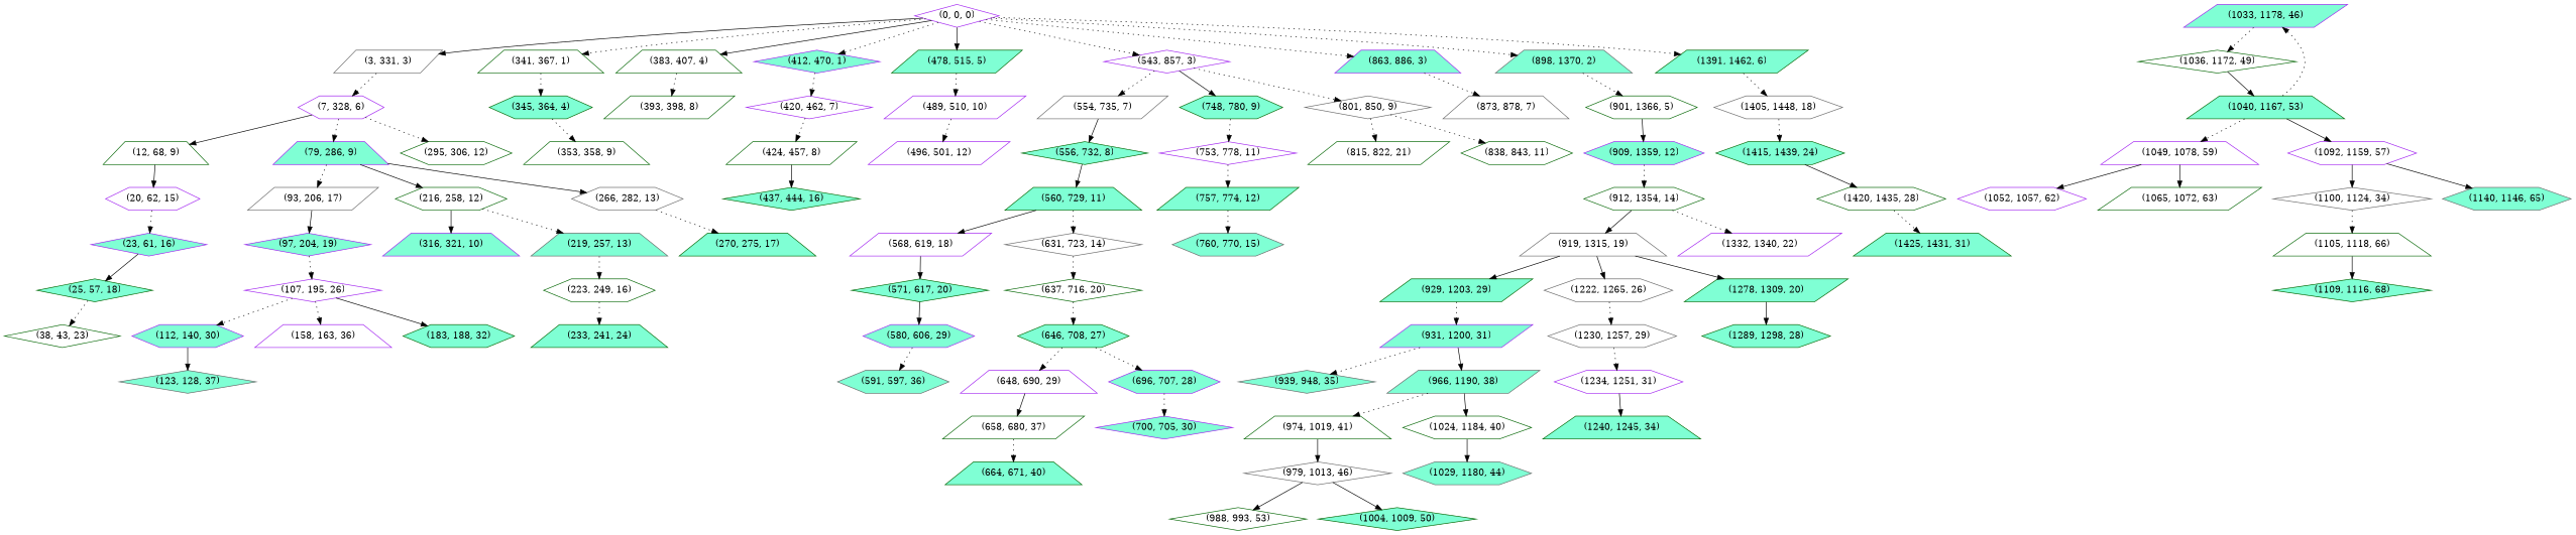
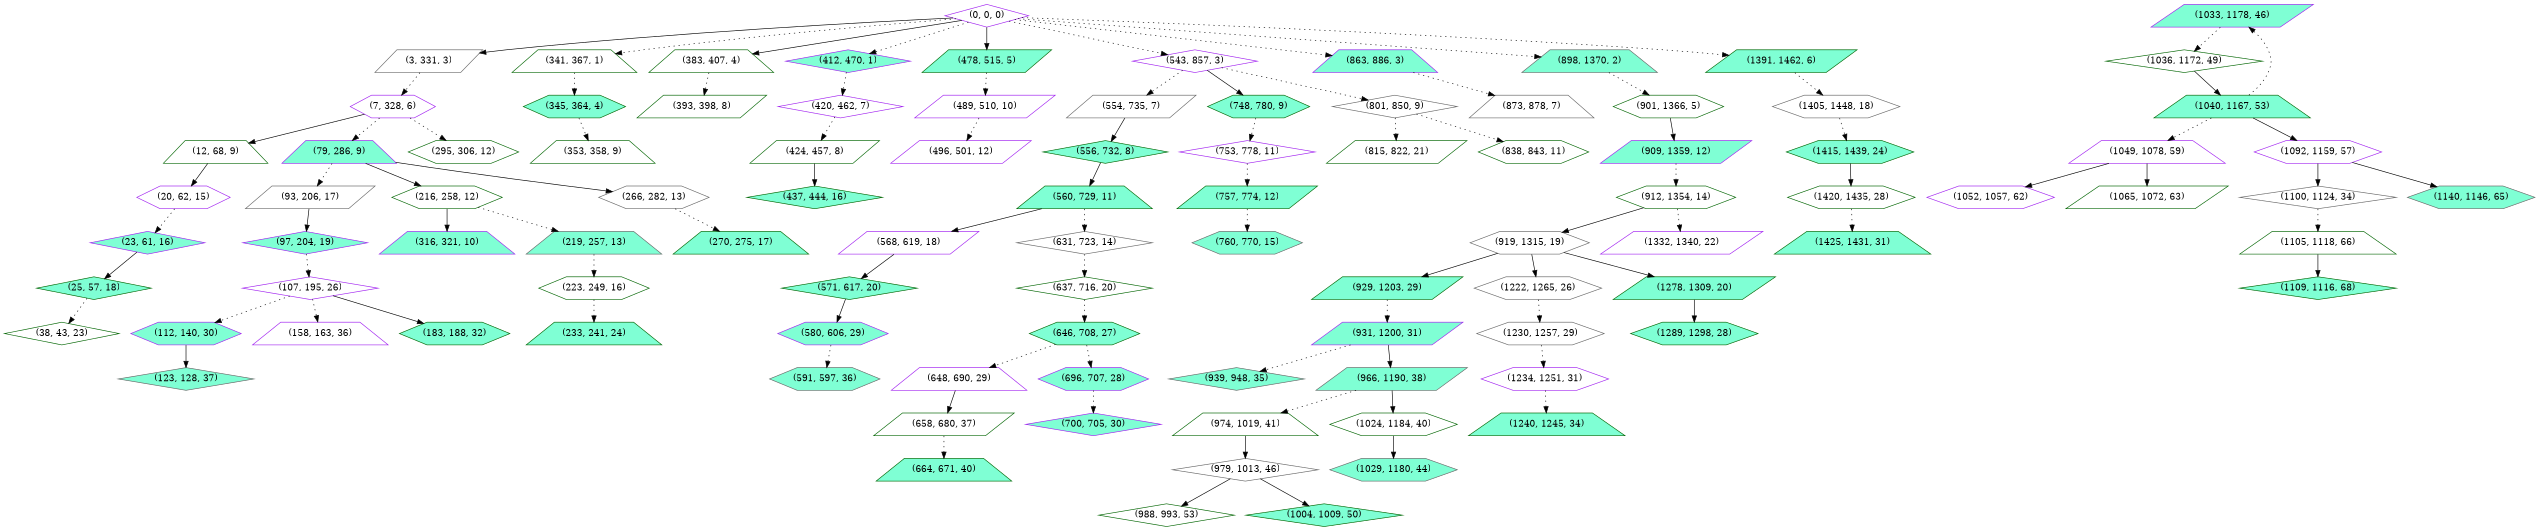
  digraph {
    node [color=darkgreen fillcolor=white shape=hexagon style=filled]
    edge [style=dotted]
    "(0, 0, 0)" [color=purple shape=diamond]
    "(3, 331, 3)" [color=gray40 shape=parallelogram]
    "(341, 367, 1)" [shape=trapezium]
    "(383, 407, 4)" [shape=trapezium]
    "(412, 470, 1)" [color=purple fillcolor=aquamarine shape=diamond]
    "(478, 515, 5)" [fillcolor=aquamarine shape=parallelogram]
    "(543, 857, 3)" [color=purple shape=diamond]
    "(863, 886, 3)" [color=purple fillcolor=aquamarine shape=trapezium]
    "(898, 1370, 2)" [color=gray40 fillcolor=aquamarine shape=trapezium]
    "(1391, 1462, 6)" [fillcolor=aquamarine shape=parallelogram]
    "(7, 328, 6)" [color=purple]
    "(345, 364, 4)" [fillcolor=aquamarine]
    "(393, 398, 8)" [shape=parallelogram]
    "(420, 462, 7)" [color=purple shape=diamond]
    "(489, 510, 10)" [color=purple shape=parallelogram]
    "(554, 735, 7)" [color=gray40 shape=parallelogram]
    "(748, 780, 9)" [fillcolor=aquamarine]
    "(801, 850, 9)" [color=gray40 shape=diamond]
    "(873, 878, 7)" [color=gray40 shape=trapezium]
    "(901, 1366, 5)"
    "(1405, 1448, 18)" [color=gray40]
    "(12, 68, 9)" [shape=trapezium]
    "(79, 286, 9)" [color=purple fillcolor=aquamarine shape=trapezium]
    "(295, 306, 12)"
    "(20, 62, 15)" [color=purple]
    "(93, 206, 17)" [color=gray40 shape=parallelogram]
    "(216, 258, 12)"
    "(266, 282, 13)" [color=gray40]
    "(316, 321, 10)" [color=purple fillcolor=aquamarine shape=trapezium]
    "(23, 61, 16)" [color=purple fillcolor=aquamarine shape=diamond]
    "(25, 57, 18)" [fillcolor=aquamarine shape=diamond]
    "(38, 43, 23)" [shape=diamond]
    "(97, 204, 19)" [color=purple fillcolor=aquamarine shape=diamond]
    "(219, 257, 13)" [color=gray40 fillcolor=aquamarine shape=trapezium]
    "(270, 275, 17)" [fillcolor=aquamarine shape=trapezium]
    "(107, 195, 26)" [color=purple shape=diamond]
    "(112, 140, 30)" [color=purple fillcolor=aquamarine]
    "(158, 163, 36)" [color=purple shape=trapezium]
    "(183, 188, 32)" [fillcolor=aquamarine]
    "(123, 128, 37)" [color=gray40 fillcolor=aquamarine shape=diamond]
    "(223, 249, 16)"
    "(233, 241, 24)" [fillcolor=aquamarine shape=trapezium]
    "(353, 358, 9)" [shape=trapezium]
    "(424, 457, 8)" [shape=parallelogram]
    "(437, 444, 16)" [fillcolor=aquamarine shape=diamond]
    "(496, 501, 12)" [color=purple shape=parallelogram]
    "(556, 732, 8)" [fillcolor=aquamarine shape=diamond]
    "(753, 778, 11)" [color=purple shape=diamond]
    "(815, 822, 21)" [shape=parallelogram]
    "(838, 843, 11)"
    "(560, 729, 11)" [fillcolor=aquamarine shape=trapezium]
    "(568, 619, 18)" [color=purple shape=parallelogram]
    "(631, 723, 14)" [color=gray40 shape=diamond]
    "(571, 617, 20)" [fillcolor=aquamarine shape=diamond]
    "(637, 716, 20)" [shape=diamond]
    "(580, 606, 29)" [color=purple fillcolor=aquamarine]
    "(591, 597, 36)" [color=gray40 fillcolor=aquamarine]
    "(646, 708, 27)" [fillcolor=aquamarine]
    "(648, 690, 29)" [color=purple shape=trapezium]
    "(696, 707, 28)" [color=purple fillcolor=aquamarine]
    "(658, 680, 37)" [shape=parallelogram]
    "(700, 705, 30)" [color=purple fillcolor=aquamarine shape=diamond]
    "(664, 671, 40)" [fillcolor=aquamarine shape=trapezium]
    "(757, 774, 12)" [fillcolor=aquamarine shape=parallelogram]
    "(760, 770, 15)" [color=gray40 fillcolor=aquamarine]
-   "(909, 1359, 12)" [color=purple fillcolor=aquamarine]
+   "(909, 1359, 12)" [color=purple fillcolor=aquamarine shape=parallelogram]
    "(912, 1354, 14)"
-   "(919, 1315, 19)" [color=gray40 shape=trapezium]
+   "(919, 1315, 19)" [color=gray40]
    "(1332, 1340, 22)" [color=purple shape=parallelogram]
    "(929, 1203, 29)" [fillcolor=aquamarine shape=parallelogram]
    "(1222, 1265, 26)" [color=gray40]
    "(1278, 1309, 20)" [fillcolor=aquamarine shape=parallelogram]
    "(931, 1200, 31)" [color=purple fillcolor=aquamarine shape=parallelogram]
    "(1230, 1257, 29)" [color=gray40]
    "(1289, 1298, 28)" [fillcolor=aquamarine]
    "(939, 948, 35)" [color=gray40 fillcolor=aquamarine shape=diamond]
    "(966, 1190, 38)" [color=gray40 fillcolor=aquamarine shape=parallelogram]
    "(974, 1019, 41)" [shape=trapezium]
    "(1024, 1184, 40)"
    "(979, 1013, 46)" [color=gray40 shape=diamond]
    "(1029, 1180, 44)" [color=gray40 fillcolor=aquamarine]
    "(988, 993, 53)" [shape=diamond]
    "(1004, 1009, 50)" [fillcolor=aquamarine shape=diamond]
    "(1033, 1178, 46)" [color=purple fillcolor=aquamarine shape=parallelogram]
    "(1036, 1172, 49)" [shape=diamond]
    "(1040, 1167, 53)" [fillcolor=aquamarine shape=trapezium]
    "(1049, 1078, 59)" [color=purple shape=trapezium]
    "(1092, 1159, 57)" [color=purple]
    "(1052, 1057, 62)" [color=purple]
    "(1065, 1072, 63)" [shape=parallelogram]
    n91 [color=gray40 label="(1100, 1124, 34)" shape=diamond]
    "(1140, 1146, 65)" [color=gray40 fillcolor=aquamarine]
    "(1105, 1118, 66)" [shape=trapezium]
    "(1109, 1116, 68)" [fillcolor=aquamarine shape=diamond]
    "(1234, 1251, 31)" [color=purple]
    "(1240, 1245, 34)" [fillcolor=aquamarine shape=trapezium]
    "(1415, 1439, 24)" [fillcolor=aquamarine]
    "(1420, 1435, 28)"
    "(1425, 1431, 31)" [fillcolor=aquamarine shape=trapezium]
    "(0, 0, 0)" -> "(3, 331, 3)" [style=solid]
    "(0, 0, 0)" -> "(341, 367, 1)"
    "(0, 0, 0)" -> "(383, 407, 4)" [style=solid]
    "(0, 0, 0)" -> "(412, 470, 1)"
    "(0, 0, 0)" -> "(478, 515, 5)" [style=solid]
    "(0, 0, 0)" -> "(543, 857, 3)"
    "(0, 0, 0)" -> "(863, 886, 3)"
    "(0, 0, 0)" -> "(898, 1370, 2)"
    "(0, 0, 0)" -> "(1391, 1462, 6)"
    "(3, 331, 3)" -> "(7, 328, 6)"
    "(341, 367, 1)" -> "(345, 364, 4)"
    "(383, 407, 4)" -> "(393, 398, 8)"
    "(412, 470, 1)" -> "(420, 462, 7)"
    "(478, 515, 5)" -> "(489, 510, 10)"
    "(543, 857, 3)" -> "(554, 735, 7)"
    "(543, 857, 3)" -> "(748, 780, 9)" [style=solid]
    "(543, 857, 3)" -> "(801, 850, 9)"
    "(863, 886, 3)" -> "(873, 878, 7)"
    "(898, 1370, 2)" -> "(901, 1366, 5)"
    "(1391, 1462, 6)" -> "(1405, 1448, 18)"
    "(7, 328, 6)" -> "(12, 68, 9)" [style=solid]
    "(7, 328, 6)" -> "(79, 286, 9)"
    "(7, 328, 6)" -> "(295, 306, 12)"
    "(345, 364, 4)" -> "(353, 358, 9)"
    "(420, 462, 7)" -> "(424, 457, 8)"
    "(489, 510, 10)" -> "(496, 501, 12)"
    "(554, 735, 7)" -> "(556, 732, 8)" [style=solid]
    "(748, 780, 9)" -> "(753, 778, 11)"
    "(801, 850, 9)" -> "(815, 822, 21)"
    "(801, 850, 9)" -> "(838, 843, 11)"
    "(901, 1366, 5)" -> "(909, 1359, 12)" [style=solid]
    "(1405, 1448, 18)" -> "(1415, 1439, 24)"
    "(12, 68, 9)" -> "(20, 62, 15)" [style=solid]
    "(79, 286, 9)" -> "(93, 206, 17)"
    "(79, 286, 9)" -> "(216, 258, 12)" [style=solid]
    "(79, 286, 9)" -> "(266, 282, 13)" [style=solid]
    "(20, 62, 15)" -> "(23, 61, 16)"
    "(93, 206, 17)" -> "(97, 204, 19)" [style=solid]
    "(216, 258, 12)" -> "(316, 321, 10)" [style=solid]
    "(216, 258, 12)" -> "(219, 257, 13)"
    "(266, 282, 13)" -> "(270, 275, 17)"
    "(23, 61, 16)" -> "(25, 57, 18)" [style=solid]
    "(25, 57, 18)" -> "(38, 43, 23)"
    "(97, 204, 19)" -> "(107, 195, 26)"
    "(219, 257, 13)" -> "(223, 249, 16)"
    "(107, 195, 26)" -> "(112, 140, 30)"
    "(107, 195, 26)" -> "(158, 163, 36)"
    "(107, 195, 26)" -> "(183, 188, 32)" [style=solid]
    "(112, 140, 30)" -> "(123, 128, 37)" [style=solid]
    "(223, 249, 16)" -> "(233, 241, 24)"
    "(424, 457, 8)" -> "(437, 444, 16)" [style=solid]
    "(556, 732, 8)" -> "(560, 729, 11)" [style=solid]
    "(753, 778, 11)" -> "(757, 774, 12)"
    "(560, 729, 11)" -> "(568, 619, 18)" [style=solid]
    "(560, 729, 11)" -> "(631, 723, 14)"
    "(568, 619, 18)" -> "(571, 617, 20)" [style=solid]
    "(631, 723, 14)" -> "(637, 716, 20)"
    "(571, 617, 20)" -> "(580, 606, 29)" [style=solid]
    "(637, 716, 20)" -> "(646, 708, 27)"
    "(580, 606, 29)" -> "(591, 597, 36)"
    "(646, 708, 27)" -> "(648, 690, 29)"
    "(646, 708, 27)" -> "(696, 707, 28)"
    "(648, 690, 29)" -> "(658, 680, 37)" [style=solid]
    "(696, 707, 28)" -> "(700, 705, 30)"
    "(658, 680, 37)" -> "(664, 671, 40)"
    "(757, 774, 12)" -> "(760, 770, 15)"
    "(909, 1359, 12)" -> "(912, 1354, 14)"
    "(912, 1354, 14)" -> "(919, 1315, 19)" [style=solid]
    "(912, 1354, 14)" -> "(1332, 1340, 22)"
    "(919, 1315, 19)" -> "(929, 1203, 29)" [style=solid]
    "(919, 1315, 19)" -> "(1222, 1265, 26)" [style=solid]
    "(919, 1315, 19)" -> "(1278, 1309, 20)" [style=solid]
    "(929, 1203, 29)" -> "(931, 1200, 31)"
    "(1222, 1265, 26)" -> "(1230, 1257, 29)"
    "(1278, 1309, 20)" -> "(1289, 1298, 28)" [style=solid]
    "(931, 1200, 31)" -> "(939, 948, 35)"
    "(931, 1200, 31)" -> "(966, 1190, 38)" [style=solid]
    "(1230, 1257, 29)" -> "(1234, 1251, 31)"
    "(966, 1190, 38)" -> "(974, 1019, 41)"
    "(966, 1190, 38)" -> "(1024, 1184, 40)" [style=solid]
    "(974, 1019, 41)" -> "(979, 1013, 46)" [style=solid]
    "(1024, 1184, 40)" -> "(1029, 1180, 44)" [style=solid]
    "(979, 1013, 46)" -> "(988, 993, 53)" [style=solid]
    "(979, 1013, 46)" -> "(1004, 1009, 50)" [style=solid]
    "(1033, 1178, 46)" -> "(1036, 1172, 49)"
    "(1036, 1172, 49)" -> "(1040, 1167, 53)" [style=solid]
    "(1040, 1167, 53)" -> "(1033, 1178, 46)"
    "(1040, 1167, 53)" -> "(1049, 1078, 59)"
    "(1040, 1167, 53)" -> "(1092, 1159, 57)" [style=solid]
    "(1049, 1078, 59)" -> "(1052, 1057, 62)" [style=solid]
    "(1049, 1078, 59)" -> "(1065, 1072, 63)" [style=solid]
    "(1092, 1159, 57)" -> n91 [style=solid]
    "(1092, 1159, 57)" -> "(1140, 1146, 65)" [style=solid]
    n91 -> "(1105, 1118, 66)"
    "(1105, 1118, 66)" -> "(1109, 1116, 68)" [style=solid]
-   "(1234, 1251, 31)" -> "(1240, 1245, 34)" [style=solid]
+   "(1234, 1251, 31)" -> "(1240, 1245, 34)"
    "(1415, 1439, 24)" -> "(1420, 1435, 28)" [style=solid]
    "(1420, 1435, 28)" -> "(1425, 1431, 31)"
  }
